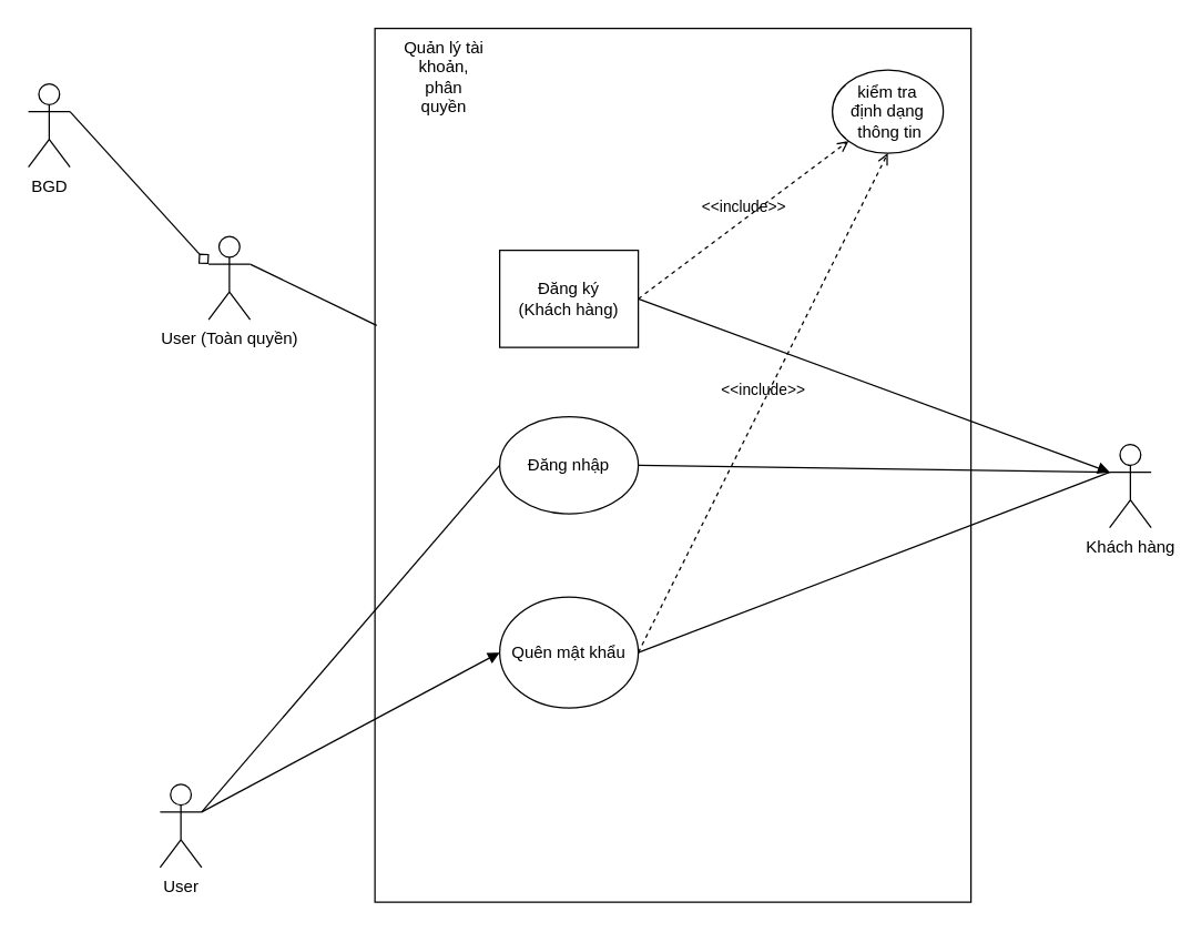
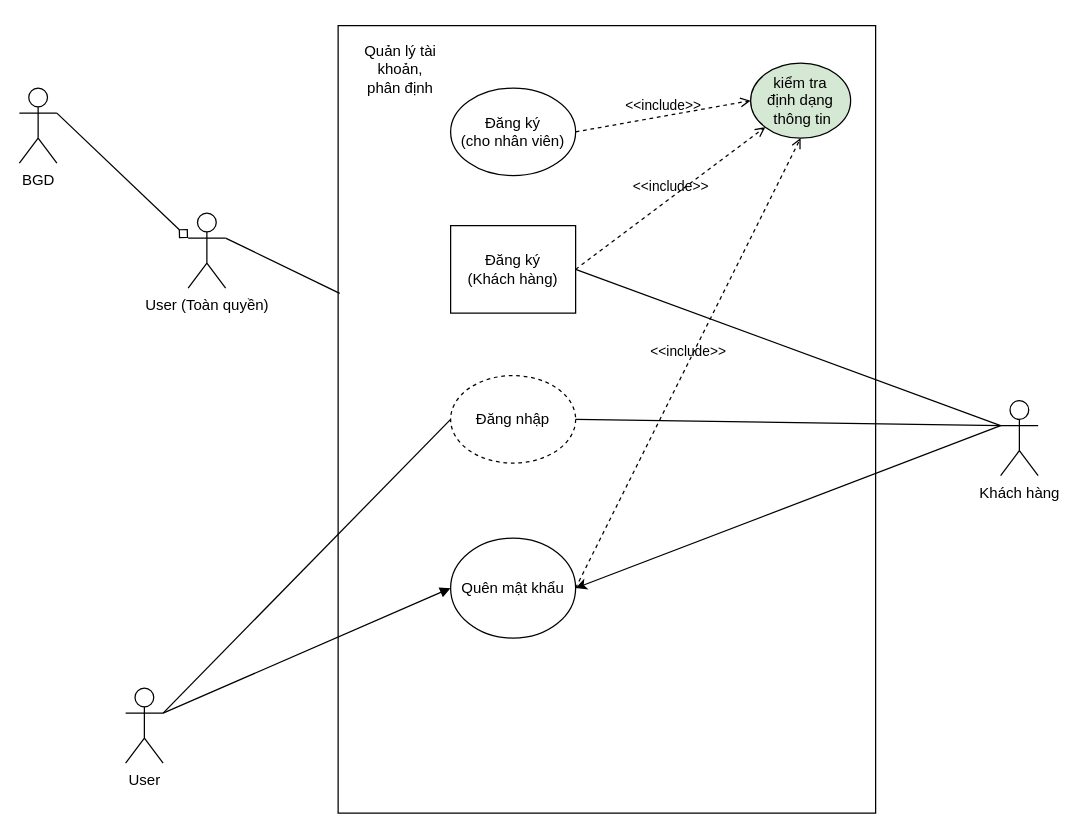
  <mxCell id="0" />
  <mxCell id="1" parent="0" />
  <mxCell id="2" value="User (Toàn quyền)" style="shape=umlActor;verticalLabelPosition=bottom;verticalAlign=top;html=1;outlineConnect=0;" parent="1" vertex="1"><mxGeometry x="150" y="170" width="30" height="60" as="geometry" /></mxCell>
  <mxCell id="3" value="" style="rounded=0;whiteSpace=wrap;html=1;" parent="1" vertex="1"><mxGeometry x="270" y="20" width="430" height="630" as="geometry" /></mxCell>
+ <mxCell id="4" value="Đăng ký&lt;br&gt;(cho nhân viên)" style="ellipse;whiteSpace=wrap;html=1;" parent="1" vertex="1"><mxGeometry x="360" y="70" width="100" height="70" as="geometry" /></mxCell>
  <mxCell id="5" value="Đăng ký&lt;br&gt;(Khách hàng)" style="whiteSpace=wrap;html=1;rounded=0;" parent="1" vertex="1"><mxGeometry x="360" y="180" width="100" height="70" as="geometry" /></mxCell>
- <mxCell id="6" value="Đăng nhập" style="ellipse;whiteSpace=wrap;html=1;" parent="1" vertex="1"><mxGeometry x="360" y="300" width="100" height="70" as="geometry" /></mxCell>
- <mxCell id="7" value="kiểm tra&lt;br&gt;định dạng&lt;br&gt;&amp;nbsp;thông tin" style="ellipse;whiteSpace=wrap;html=1;" parent="1" vertex="1"><mxGeometry x="600" y="50" width="80" height="60" as="geometry" /></mxCell>
+ <mxCell id="6" value="Đăng nhập" style="ellipse;whiteSpace=wrap;html=1;dashed=1;" parent="1" vertex="1"><mxGeometry x="360" y="300" width="100" height="70" as="geometry" /></mxCell>
+ <mxCell id="7" value="kiểm tra&lt;br&gt;định dạng&lt;br&gt;&amp;nbsp;thông tin" style="ellipse;whiteSpace=wrap;html=1;fillColor=#d5e8d4;" parent="1" vertex="1"><mxGeometry x="600" y="50" width="80" height="60" as="geometry" /></mxCell>
  <mxCell id="8" value="Quên mật khẩu" style="ellipse;whiteSpace=wrap;html=1;" parent="1" vertex="1"><mxGeometry x="360" y="430" width="100" height="80" as="geometry" /></mxCell>
  <mxCell id="9" value="" style="endArrow=none;html=1;rounded=0;exitX=1;exitY=0.333;exitDx=0;exitDy=0;exitPerimeter=0;entryX=0.003;entryY=0.34;entryDx=0;entryDy=0;entryPerimeter=0;" parent="1" source="2" target="3" edge="1"><mxGeometry width="50" height="50" relative="1" as="geometry"><mxPoint x="450" y="450" as="sourcePoint" /><mxPoint x="500" y="400" as="targetPoint" /></mxGeometry></mxCell>
- <mxCell id="10" value="User" style="shape=umlActor;verticalLabelPosition=bottom;verticalAlign=top;html=1;outlineConnect=0;" parent="1" vertex="1"><mxGeometry x="115" y="565" width="30" height="60" as="geometry" /></mxCell>
+ <mxCell id="10" value="User" style="shape=umlActor;verticalLabelPosition=bottom;verticalAlign=top;html=1;outlineConnect=0;" parent="1" vertex="1"><mxGeometry x="100" y="550" width="30" height="60" as="geometry" /></mxCell>
  <mxCell id="11" value="" style="endArrow=none;html=1;rounded=0;entryX=0;entryY=0.5;entryDx=0;entryDy=0;exitX=1;exitY=0.333;exitDx=0;exitDy=0;exitPerimeter=0;" parent="1" source="10" target="6" edge="1"><mxGeometry width="50" height="50" relative="1" as="geometry"><mxPoint x="-70" y="230" as="sourcePoint" /><mxPoint x="370" y="480" as="targetPoint" /></mxGeometry></mxCell>
  <mxCell id="12" value="" style="endArrow=block;html=1;rounded=0;entryX=0;entryY=0.5;entryDx=0;entryDy=0;exitX=1;exitY=0.333;exitDx=0;exitDy=0;exitPerimeter=0;" parent="1" source="10" target="8" edge="1"><mxGeometry width="50" height="50" relative="1" as="geometry"><mxPoint x="-80" y="400" as="sourcePoint" /><mxPoint x="370" y="345" as="targetPoint" /></mxGeometry></mxCell>
+ <mxCell id="13" value="&amp;lt;&amp;lt;include&amp;gt;&amp;gt;" style="html=1;verticalAlign=bottom;labelBackgroundColor=none;endArrow=open;endFill=0;dashed=1;rounded=0;exitX=1;exitY=0.5;exitDx=0;exitDy=0;entryX=0;entryY=0.5;entryDx=0;entryDy=0;" parent="1" source="4" target="7" edge="1"><mxGeometry width="160" relative="1" as="geometry"><mxPoint x="460" y="120" as="sourcePoint" /><mxPoint x="620" y="120" as="targetPoint" /></mxGeometry></mxCell>
  <mxCell id="14" value="&amp;lt;&amp;lt;include&amp;gt;&amp;gt;" style="html=1;verticalAlign=bottom;labelBackgroundColor=none;endArrow=open;endFill=0;dashed=1;rounded=0;exitX=1;exitY=0.5;exitDx=0;exitDy=0;entryX=0;entryY=1;entryDx=0;entryDy=0;" parent="1" source="5" target="7" edge="1"><mxGeometry width="160" relative="1" as="geometry"><mxPoint x="470" y="115" as="sourcePoint" /><mxPoint x="610" y="90" as="targetPoint" /></mxGeometry></mxCell>
  <mxCell id="15" value="Khách hàng" style="shape=umlActor;verticalLabelPosition=bottom;verticalAlign=top;html=1;" parent="1" vertex="1"><mxGeometry x="800" y="320" width="30" height="60" as="geometry" /></mxCell>
  <mxCell id="16" value="" style="endArrow=none;html=1;rounded=0;entryX=1;entryY=0.5;entryDx=0;entryDy=0;exitX=0;exitY=0.333;exitDx=0;exitDy=0;exitPerimeter=0;" parent="1" source="15" target="6" edge="1"><mxGeometry width="50" height="50" relative="1" as="geometry"><mxPoint x="110" y="480" as="sourcePoint" /><mxPoint x="370" y="345" as="targetPoint" /></mxGeometry></mxCell>
- <mxCell id="17" value="" style="endArrow=block;html=1;rounded=0;exitX=1;exitY=0.5;exitDx=0;exitDy=0;entryX=0;entryY=0.333;entryDx=0;entryDy=0;entryPerimeter=0;" parent="1" source="5" target="15" edge="1"><mxGeometry width="50" height="50" relative="1" as="geometry"><mxPoint x="110" y="480" as="sourcePoint" /><mxPoint x="790" y="290" as="targetPoint" /></mxGeometry></mxCell>
+ <mxCell id="17" value="" style="endArrow=none;html=1;rounded=0;exitX=1;exitY=0.5;exitDx=0;exitDy=0;entryX=0;entryY=0.333;entryDx=0;entryDy=0;entryPerimeter=0;" parent="1" source="5" target="15" edge="1"><mxGeometry width="50" height="50" relative="1" as="geometry"><mxPoint x="110" y="480" as="sourcePoint" /><mxPoint x="790" y="290" as="targetPoint" /></mxGeometry></mxCell>
  <mxCell id="18" value="&amp;lt;&amp;lt;include&amp;gt;&amp;gt;" style="html=1;verticalAlign=bottom;labelBackgroundColor=none;endArrow=open;endFill=0;dashed=1;rounded=0;exitX=1;exitY=0.5;exitDx=0;exitDy=0;entryX=0.5;entryY=1;entryDx=0;entryDy=0;" parent="1" source="8" target="7" edge="1"><mxGeometry width="160" relative="1" as="geometry"><mxPoint x="470" y="225" as="sourcePoint" /><mxPoint x="621.437" y="111.002" as="targetPoint" /></mxGeometry></mxCell>
- <mxCell id="19" value="Quản lý tài khoản, phân quyền" style="text;html=1;strokeColor=none;fillColor=none;align=center;verticalAlign=middle;whiteSpace=wrap;rounded=0;" parent="1" vertex="1"><mxGeometry x="290" y="40" width="60" height="30" as="geometry" /></mxCell>
- <mxCell id="20" value="" style="endArrow=none;html=1;rounded=0;entryX=1;entryY=0.5;entryDx=0;entryDy=0;exitX=0;exitY=0.333;exitDx=0;exitDy=0;exitPerimeter=0;" parent="1" source="15" target="8" edge="1"><mxGeometry width="50" height="50" relative="1" as="geometry"><mxPoint x="810" y="350" as="sourcePoint" /><mxPoint x="470" y="345" as="targetPoint" /></mxGeometry></mxCell>
- <mxCell id="21" value="BGD" style="shape=umlActor;verticalLabelPosition=bottom;verticalAlign=top;html=1;outlineConnect=0;" parent="1" vertex="1"><mxGeometry x="20" y="60" width="30" height="60" as="geometry" /></mxCell>
+ <mxCell id="19" value="Quản lý tài khoản, phân định" style="text;html=1;strokeColor=none;fillColor=none;align=center;verticalAlign=middle;whiteSpace=wrap;rounded=0;" parent="1" vertex="1"><mxGeometry x="290" y="40" width="60" height="30" as="geometry" /></mxCell>
+ <mxCell id="20" value="" style="endArrow=classic;html=1;rounded=0;entryX=1;entryY=0.5;entryDx=0;entryDy=0;exitX=0;exitY=0.333;exitDx=0;exitDy=0;exitPerimeter=0;" parent="1" source="15" target="8" edge="1"><mxGeometry width="50" height="50" relative="1" as="geometry"><mxPoint x="810" y="350" as="sourcePoint" /><mxPoint x="470" y="345" as="targetPoint" /></mxGeometry></mxCell>
+ <mxCell id="21" value="BGD" style="shape=umlActor;verticalLabelPosition=bottom;verticalAlign=top;html=1;outlineConnect=0;" parent="1" vertex="1"><mxGeometry x="15" y="70" width="30" height="60" as="geometry" /></mxCell>
  <mxCell id="22" value="" style="endArrow=diamond;startArrow=none;endFill=0;startFill=0;endSize=8;html=1;verticalAlign=bottom;labelBackgroundColor=none;rounded=0;entryX=0;entryY=0.333;entryDx=0;entryDy=0;entryPerimeter=0;exitX=1;exitY=0.333;exitDx=0;exitDy=0;exitPerimeter=0;" parent="1" source="21" target="2" edge="1"><mxGeometry width="160" relative="1" as="geometry"><mxPoint x="60" y="220" as="sourcePoint" /><mxPoint x="160" y="200" as="targetPoint" /></mxGeometry></mxCell>
